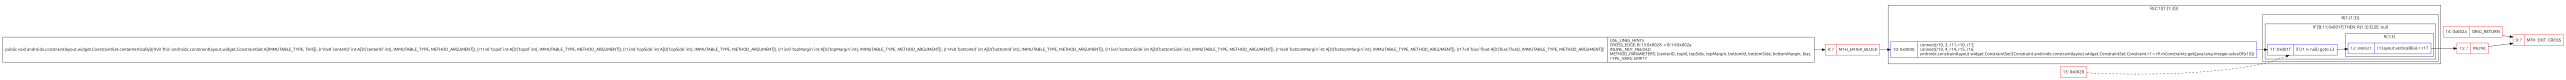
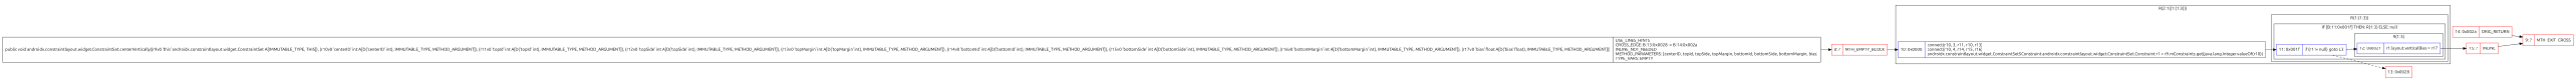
  digraph {
    fontname=Ubuntu
    rankdir=LR
    node [color=red fontname=Ubuntu shape=record]
    edge [fontname=Ubuntu]
    n1 [color=blue label="{12\:\ 0x0021|r1.layout.verticalBias = r17\l}"]
    n2 [color=blue label="{11\:\ 0x001f|if (r1 != null) goto L3\l}"]
    n3 [color=blue label="{10\:\ 0x0000|connect(r10, 3, r11, r10, r13)\lconnect(r10, 4, r14, r15, r16)\landroidx.constraintlayout.widget.ConstraintSet$Constraint androidx.constraintlayout.widget.ConstraintSet.Constraint r1 = r9.mConstraints.get(java.lang.Integer.valueOf(r10))\l}"]
    n4 [label="{15\:\ ?|INLINE\l}"]
    n5 [label="{13\:\ 0x0028}"]
    n6 [label="{9\:\ ?|MTH_EXIT_CROSS\l}"]
-   n7 [label="{8\:\ ?|MTH_ENTER_BLOCK\l}"]
+   n7 [label="{8\:\ ?|MTH_EMPTY_BLOCK\l}"]
    n8 [label="{14\:\ 0x002a|ORIG_RETURN\l}"]
    n9 [label="{public void androidx.constraintlayout.widget.ConstraintSet.centerVertically((r9v0 'this' androidx.constraintlayout.widget.ConstraintSet A[IMMUTABLE_TYPE, THIS]), (r10v0 'centerID' int A[D('centerID' int), IMMUTABLE_TYPE, METHOD_ARGUMENT]), (r11v0 'topId' int A[D('topId' int), IMMUTABLE_TYPE, METHOD_ARGUMENT]), (r12v0 'topSide' int A[D('topSide' int), IMMUTABLE_TYPE, METHOD_ARGUMENT]), (r13v0 'topMargin' int A[D('topMargin' int), IMMUTABLE_TYPE, METHOD_ARGUMENT]), (r14v0 'bottomId' int A[D('bottomId' int), IMMUTABLE_TYPE, METHOD_ARGUMENT]), (r15v0 'bottomSide' int A[D('bottomSide' int), IMMUTABLE_TYPE, METHOD_ARGUMENT]), (r16v0 'bottomMargin' int A[D('bottomMargin' int), IMMUTABLE_TYPE, METHOD_ARGUMENT]), (r17v0 'bias' float A[D('bias' float), IMMUTABLE_TYPE, METHOD_ARGUMENT]))  | USE_LINES_HINTS\lCROSS_EDGE: B:13:0x0028 \-\> B:14:0x002a\lINLINE_NOT_NEEDED\lMETHOD_PARAMETERS: [centerID, topId, topSide, topMargin, bottomId, bottomSide, bottomMargin, bias]\lTYPE_VARS: EMPTY\l}" color=""]
    subgraph cluster_1 {
      label="R(2:1|(1:(1:3)))"
      n3
      subgraph cluster_2 {
        label="R(1:(1:3))"
        subgraph cluster_3 {
          label="IF [B:11:0x001f] THEN: R(1:3) ELSE: null"
          n2
          subgraph cluster_4 {
            label="R(1:3)"
            n1
          }
        }
      }
    }
    n1 -> n4
    n2 -> n1
-   n5 -> n2 [style=dashed]
+   n2 -> n5 [style=dashed]
    n3 -> n2
    n4 -> n6
    n7 -> n3
    n8 -> n6
    n9 -> n7
  }
